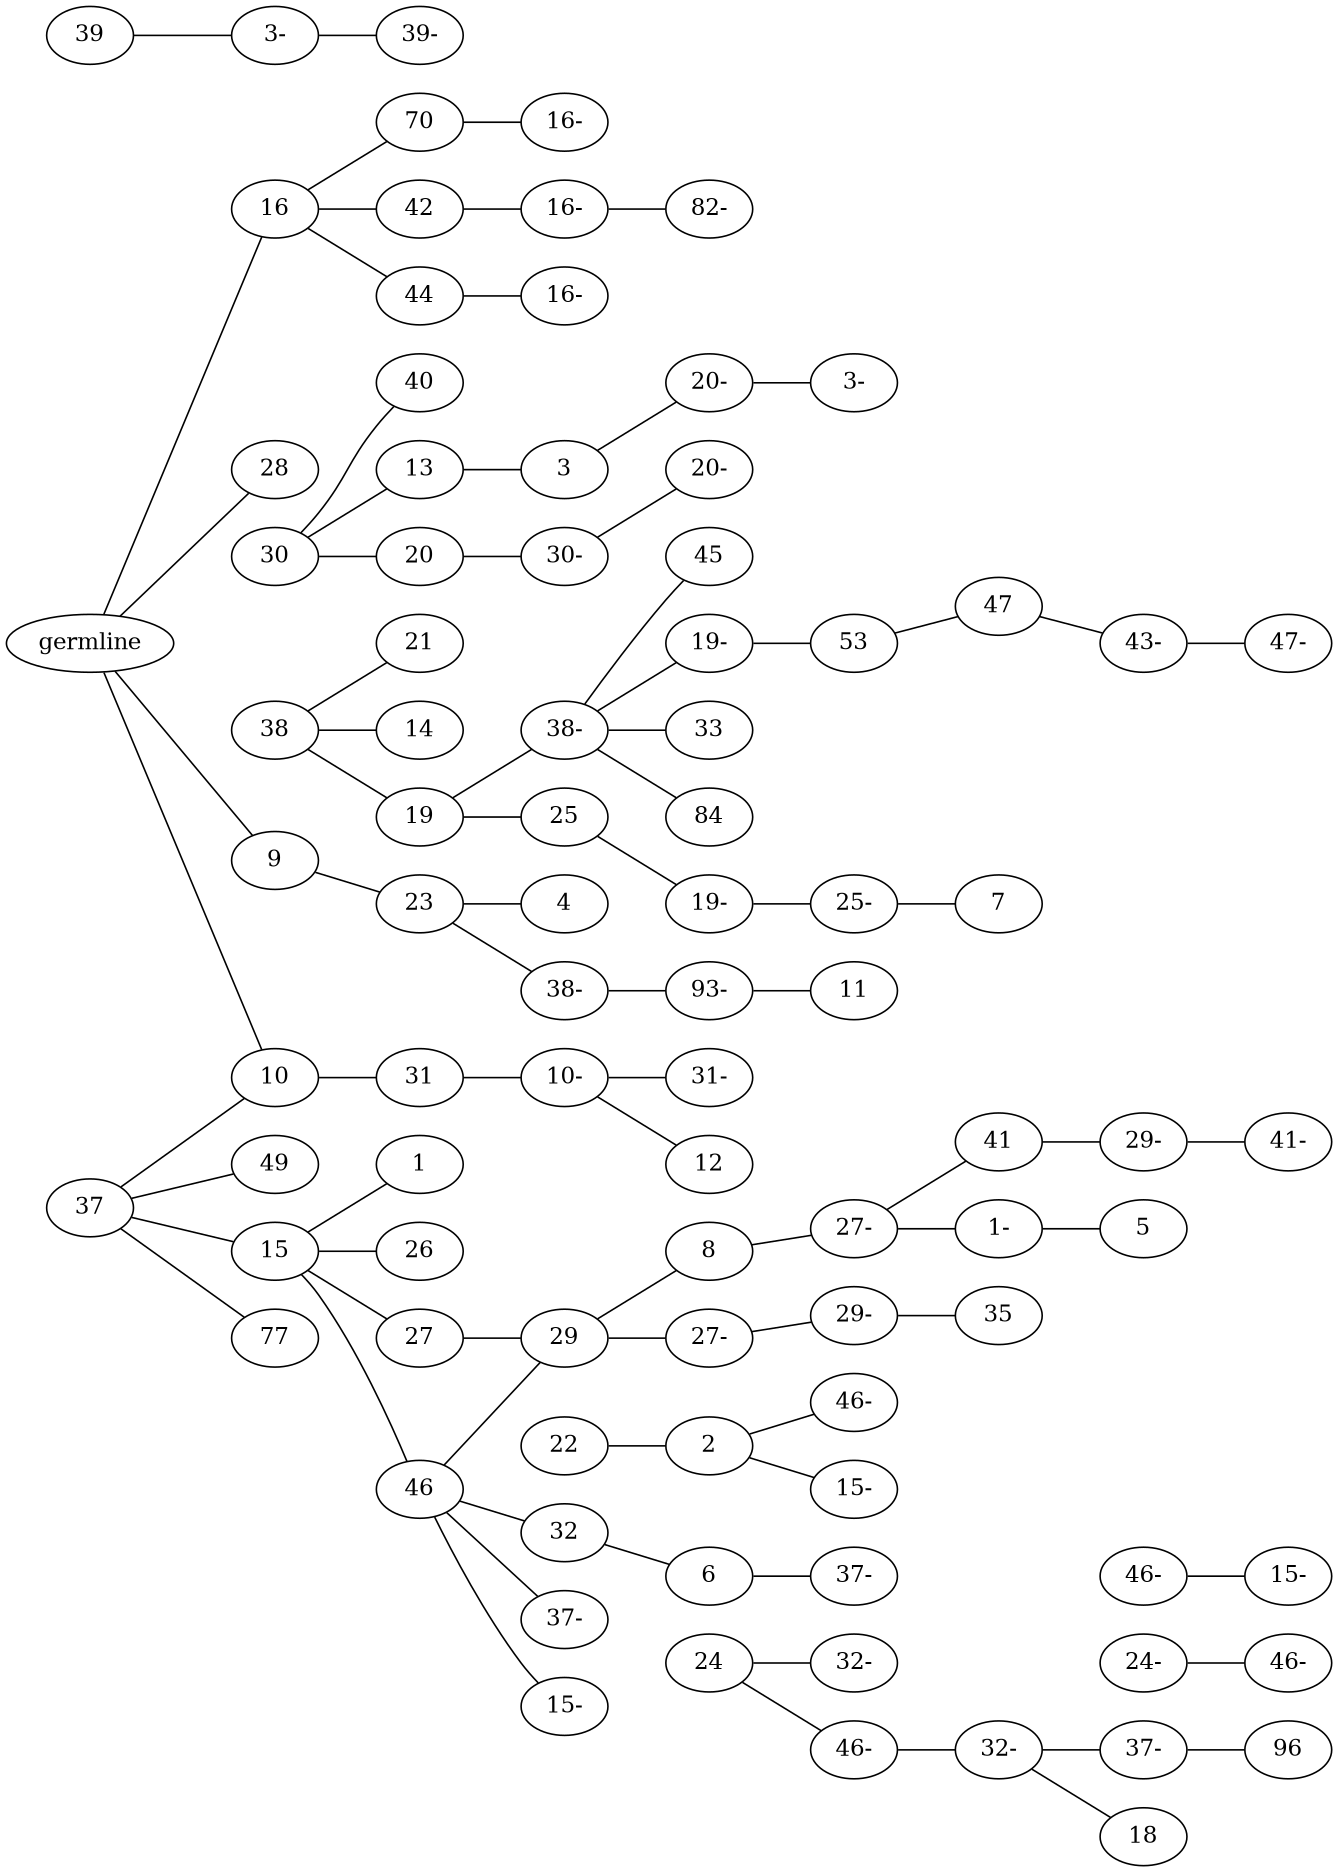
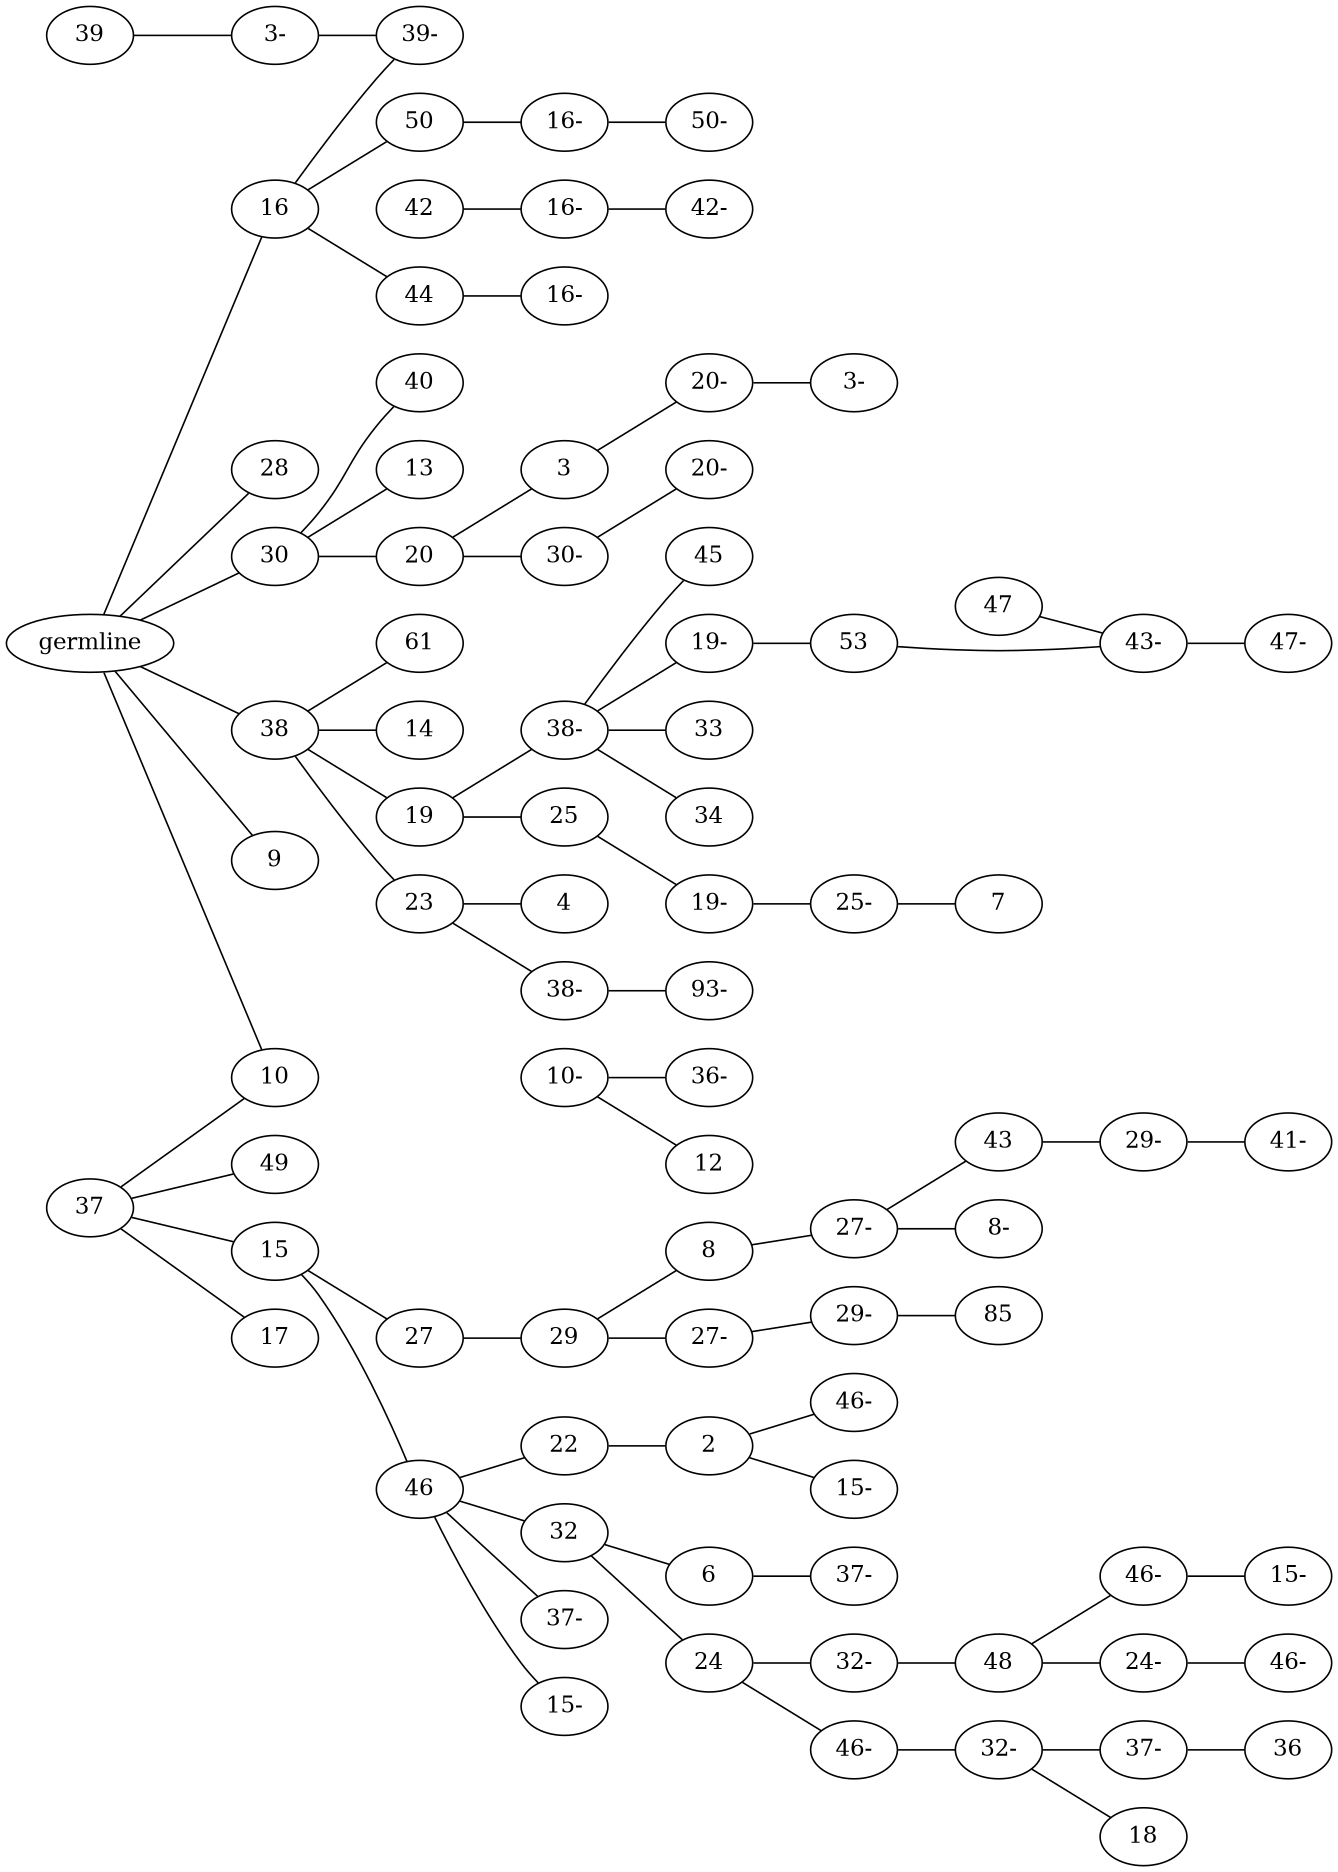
  graph {
    rankdir=LR
    n1 [label=germline]
    n2 [label=16]
    n3 [label=28]
    n4 [label=30]
    n5 [label=38]
    n6 [label=9]
    n7 [label=10]
    n8 [label=42]
    n9 [label=44]
-   n10 [label=70]
+   n10 [label=50]
    n11 [label=13]
    n12 [label=20]
    n13 [label=40]
    n14 [label=37]
    n15 [label=15]
-   n16 [label=77]
+   n16 [label=17]
    n17 [label=49]
    n18 [label=14]
    n19 [label=19]
-   n20 [label=21]
+   n20 [label=61]
    n21 [label=23]
    n22 [label="16-"]
    n23 [label="16-"]
    n24 [label="16-"]
-   n25 [label="82-"]
+   n25 [label="42-"]
+   n26 [label="50-"]
    n27 [label=3]
    n28 [label="30-"]
    n29 [label="20-"]
    n30 [label="20-"]
    n31 [label="3-"]
    n32 [label=39]
    n33 [label="3-"]
    n34 [label="39-"]
-   n35 [label=31]
-   n36 [label=1]
-   n37 [label=26]
    n38 [label=27]
    n39 [label=46]
    n40 [label="10-"]
    n41 [label=12]
-   n42 [label="31-"]
+   n42 [label="36-"]
    n43 [label=29]
    n44 [label="15-"]
    n45 [label=22]
    n46 [label=32]
    n47 [label="37-"]
    n48 [label="27-"]
    n49 [label=8]
    n50 [label="29-"]
    n51 [label="27-"]
-   n52 [label=35]
-   n53 [label=41]
-   n54 [label="1-"]
+   n52 [label=85]
+   n53 [label=43]
+   n54 [label="8-"]
    n55 [label="29-"]
-   n56 [label=5]
    n57 [label="41-"]
    n58 [label=2]
    n59 [label=24]
    n60 [label=6]
    n61 [label="15-"]
    n62 [label="46-"]
    n63 [label="32-"]
    n64 [label="46-"]
    n65 [label="37-"]
+   n66 [label=48]
    n67 [label="32-"]
    n68 [label="24-"]
    n69 [label="46-"]
    n70 [label="46-"]
    n71 [label="15-"]
    n72 [label=18]
    n73 [label="37-"]
-   n74 [label=96]
+   n74 [label=36]
    n75 [label=25]
    n76 [label="38-"]
    n77 [label="38-"]
    n78 [label=4]
    n79 [label="19-"]
    n80 [label="19-"]
    n81 [label=33]
-   n82 [label=84]
+   n82 [label=34]
    n83 [label=45]
    n84 [label="25-"]
    n85 [label=7]
    n86 [label=53]
    n87 [label=47]
    n88 [label="43-"]
    n89 [label="47-"]
    n90 [label="93-"]
-   n91 [label=11]
    n1 -- n2
    n1 -- n3
+   n1 -- n4
+   n1 -- n5
    n1 -- n6
    n1 -- n7
-   n2 -- n8
+   n2 -- n34
    n2 -- n9
    n2 -- n10
    n4 -- n11
    n4 -- n12
    n4 -- n13
    n5 -- n18
    n5 -- n19
    n5 -- n20
-   n6 -- n21
-   n7 -- n35
+   n5 -- n21
    n8 -- n22
    n9 -- n23
    n10 -- n24
-   n11 -- n27
+   n12 -- n27
    n12 -- n28
    n14 -- n7
    n14 -- n15
    n14 -- n16
    n14 -- n17
-   n15 -- n36
-   n15 -- n37
    n15 -- n38
    n15 -- n39
    n19 -- n75
    n19 -- n76
    n21 -- n77
    n21 -- n78
    n22 -- n25
+   n24 -- n26
    n27 -- n29
    n28 -- n30
    n29 -- n31
    n32 -- n33
    n33 -- n34
-   n35 -- n40
    n38 -- n43
    n39 -- n44
-   n39 -- n43
+   n39 -- n45
    n39 -- n46
    n39 -- n47
    n40 -- n41
    n40 -- n42
    n43 -- n48
    n43 -- n49
    n45 -- n58
+   n46 -- n59
    n46 -- n60
    n48 -- n50
    n49 -- n51
    n50 -- n52
    n51 -- n53
    n51 -- n54
    n53 -- n55
-   n54 -- n56
    n55 -- n57
    n58 -- n61
    n58 -- n62
    n59 -- n63
    n59 -- n64
    n60 -- n65
+   n63 -- n66
    n64 -- n67
+   n66 -- n68
+   n66 -- n69
    n67 -- n72
    n67 -- n73
    n68 -- n70
    n69 -- n71
    n73 -- n74
    n75 -- n79
    n76 -- n80
    n76 -- n81
    n76 -- n82
    n76 -- n83
    n77 -- n90
    n79 -- n84
    n80 -- n86
    n84 -- n85
-   n86 -- n87
+   n86 -- n88
    n87 -- n88
    n88 -- n89
-   n90 -- n91
  }
